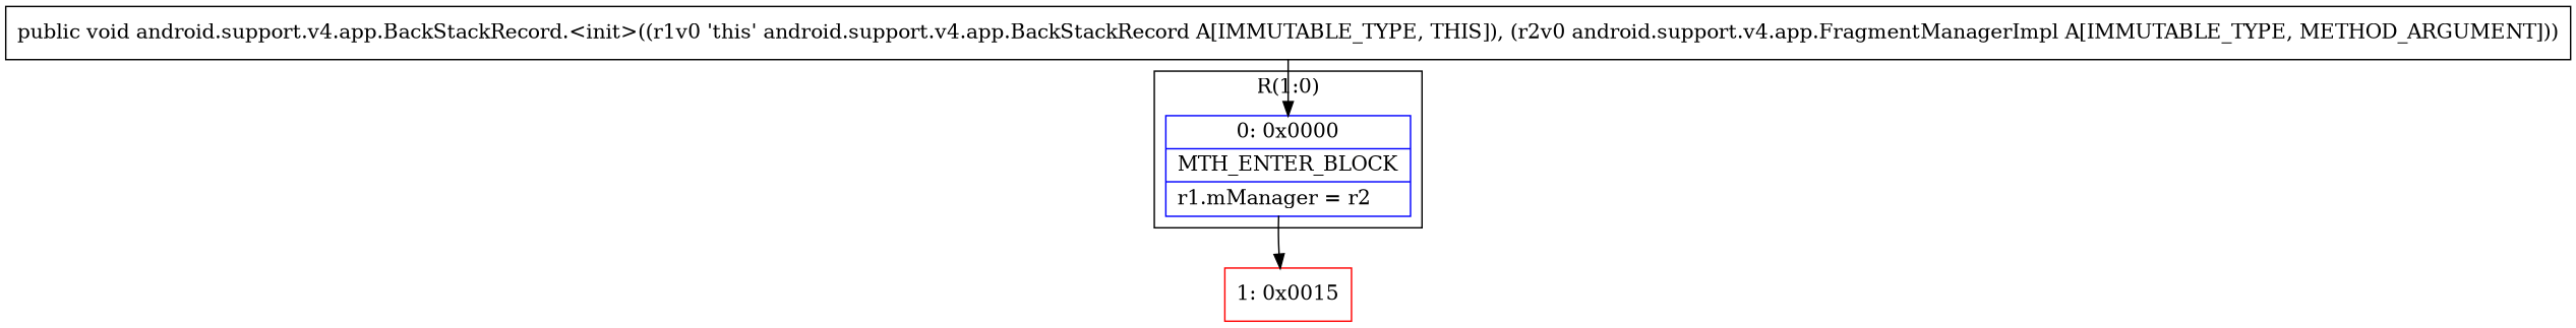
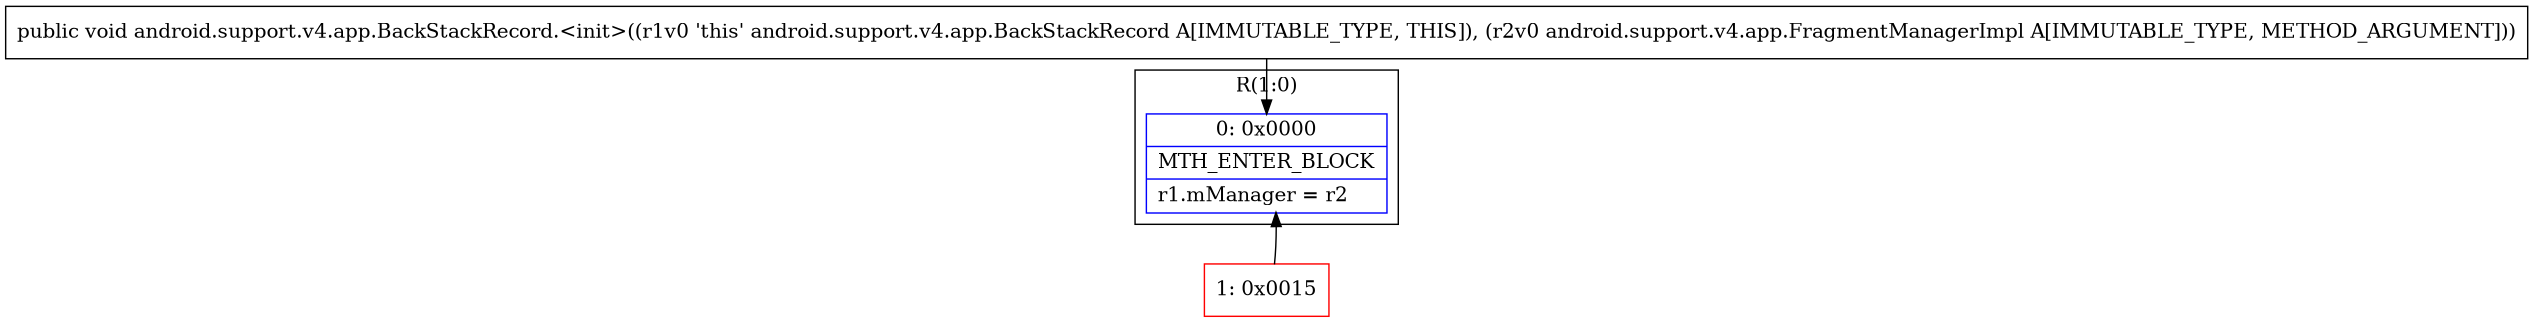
  digraph {
    node [shape=record]
    n1 [color=blue label="{0\:\ 0x0000|MTH_ENTER_BLOCK\l|r1.mManager = r2\l}"]
    n2 [color=red label="{1\:\ 0x0015}"]
    n3 [label="{public void android.support.v4.app.BackStackRecord.\<init\>((r1v0 'this' android.support.v4.app.BackStackRecord A[IMMUTABLE_TYPE, THIS]), (r2v0 android.support.v4.app.FragmentManagerImpl A[IMMUTABLE_TYPE, METHOD_ARGUMENT])) }"]
    subgraph cluster_1 {
      label="R(1:0)"
      n1
    }
-   n1 -> n2
+   n2 -> n1
    n3 -> n1
  }
